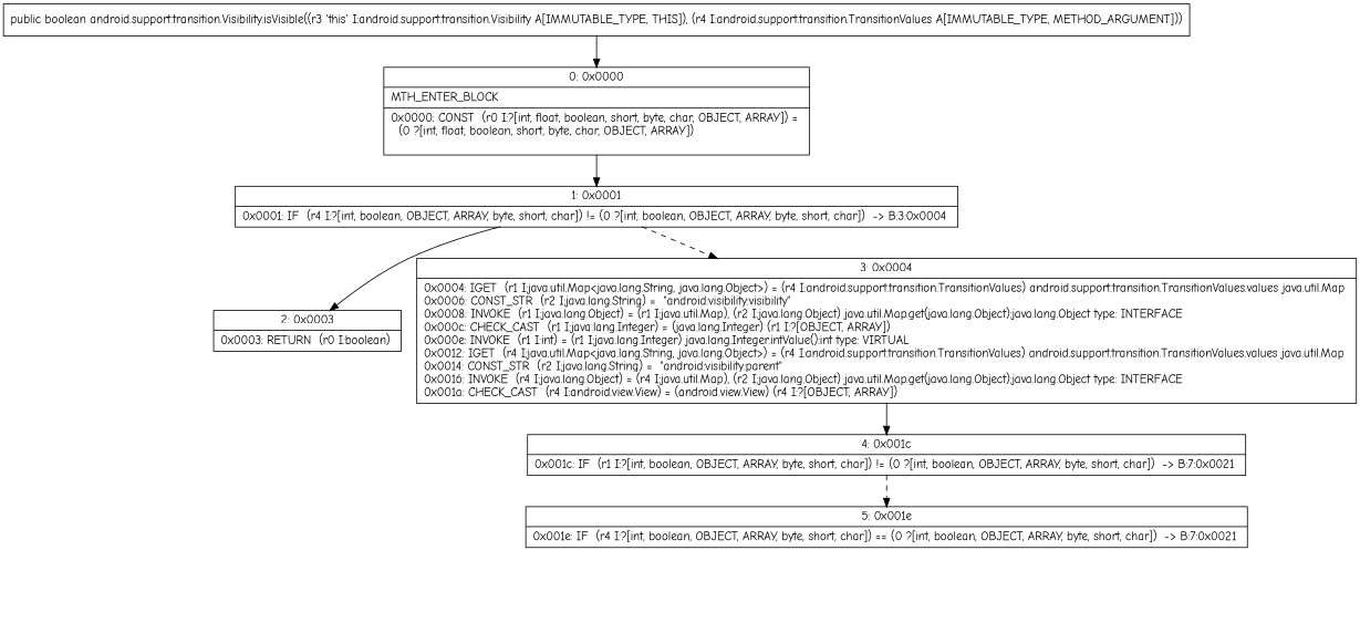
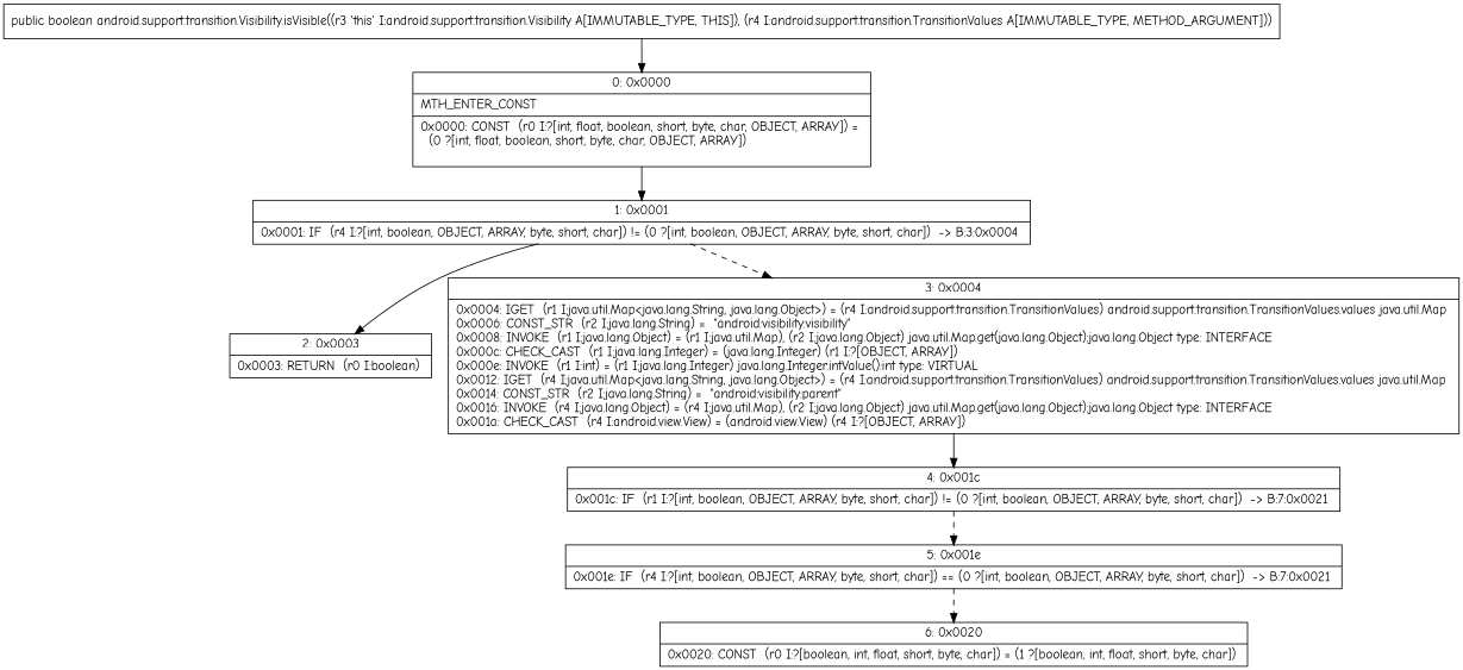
  digraph {
    fontname="Comic Neue"
    node [fontname="Comic Neue" shape=record]
    edge [fontname="Comic Neue"]
-   n1 [label="{0\:\ 0x0000|MTH_ENTER_BLOCK\l|0x0000: CONST  (r0 I:?[int, float, boolean, short, byte, char, OBJECT, ARRAY]) = \l  (0 ?[int, float, boolean, short, byte, char, OBJECT, ARRAY])\l \l}"]
+   n1 [label="{0\:\ 0x0000|MTH_ENTER_CONST\l|0x0000: CONST  (r0 I:?[int, float, boolean, short, byte, char, OBJECT, ARRAY]) = \l  (0 ?[int, float, boolean, short, byte, char, OBJECT, ARRAY])\l \l}"]
    n2 [label="{1\:\ 0x0001|0x0001: IF  (r4 I:?[int, boolean, OBJECT, ARRAY, byte, short, char]) != (0 ?[int, boolean, OBJECT, ARRAY, byte, short, char])  \-\> B:3:0x0004 \l}"]
    n3 [label="{2\:\ 0x0003|0x0003: RETURN  (r0 I:boolean) \l}"]
    n4 [label="{3\:\ 0x0004|0x0004: IGET  (r1 I:java.util.Map\<java.lang.String, java.lang.Object\>) = (r4 I:android.support.transition.TransitionValues) android.support.transition.TransitionValues.values java.util.Map \l0x0006: CONST_STR  (r2 I:java.lang.String) =  \"android:visibility:visibility\" \l0x0008: INVOKE  (r1 I:java.lang.Object) = (r1 I:java.util.Map), (r2 I:java.lang.Object) java.util.Map.get(java.lang.Object):java.lang.Object type: INTERFACE \l0x000c: CHECK_CAST  (r1 I:java.lang.Integer) = (java.lang.Integer) (r1 I:?[OBJECT, ARRAY]) \l0x000e: INVOKE  (r1 I:int) = (r1 I:java.lang.Integer) java.lang.Integer.intValue():int type: VIRTUAL \l0x0012: IGET  (r4 I:java.util.Map\<java.lang.String, java.lang.Object\>) = (r4 I:android.support.transition.TransitionValues) android.support.transition.TransitionValues.values java.util.Map \l0x0014: CONST_STR  (r2 I:java.lang.String) =  \"android:visibility:parent\" \l0x0016: INVOKE  (r4 I:java.lang.Object) = (r4 I:java.util.Map), (r2 I:java.lang.Object) java.util.Map.get(java.lang.Object):java.lang.Object type: INTERFACE \l0x001a: CHECK_CAST  (r4 I:android.view.View) = (android.view.View) (r4 I:?[OBJECT, ARRAY]) \l}"]
    n5 [label="{4\:\ 0x001c|0x001c: IF  (r1 I:?[int, boolean, OBJECT, ARRAY, byte, short, char]) != (0 ?[int, boolean, OBJECT, ARRAY, byte, short, char])  \-\> B:7:0x0021 \l}"]
    n6 [label="{5\:\ 0x001e|0x001e: IF  (r4 I:?[int, boolean, OBJECT, ARRAY, byte, short, char]) == (0 ?[int, boolean, OBJECT, ARRAY, byte, short, char])  \-\> B:7:0x0021 \l}"]
+   n7 [label="{6\:\ 0x0020|0x0020: CONST  (r0 I:?[boolean, int, float, short, byte, char]) = (1 ?[boolean, int, float, short, byte, char]) \l}"]
    n8 [label="{public boolean android.support.transition.Visibility.isVisible((r3 'this' I:android.support.transition.Visibility A[IMMUTABLE_TYPE, THIS]), (r4 I:android.support.transition.TransitionValues A[IMMUTABLE_TYPE, METHOD_ARGUMENT])) }"]
    n1 -> n2
    n2 -> n3 [style=solid]
    n2 -> n4 [style=dashed]
    n4 -> n5
    n5 -> n6 [style=dashed]
+   n6 -> n7 [style=dashed]
    n8 -> n1
  }
